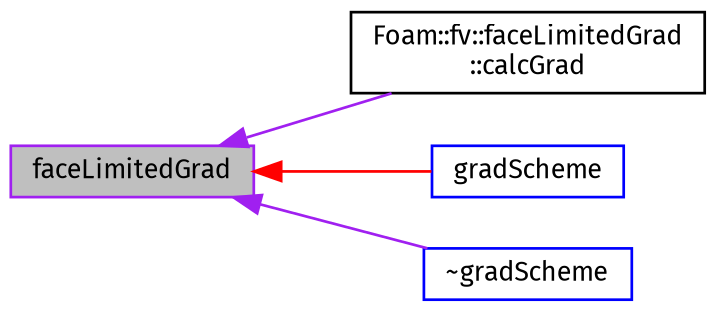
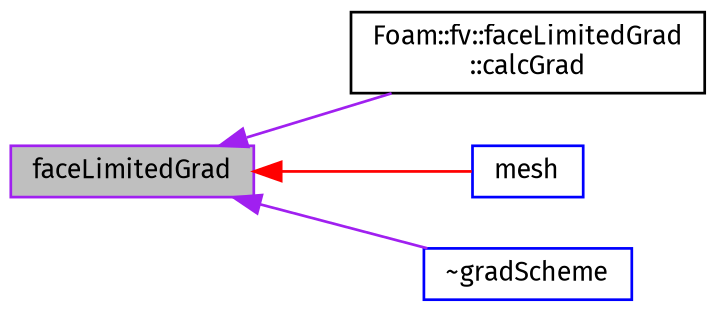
  digraph {
    fontname="Fira Sans"
    rankdir=LR
    node [color=blue fontname="Fira Sans" fontsize=10 shape=record]
    edge [color=purple dir=back fontname="Fira Sans" fontsize=10 labelfontname=FreeSans labelfontsize=10 style=solid]
    n1 [color=purple fillcolor=grey75 fontcolor=black height=0.2 label=faceLimitedGrad style=filled width=0.4]
    n2 [color=black height=0.2 label="Foam::fv::faceLimitedGrad\l::calcGrad" width=0.4]
-   n3 [height=0.2 label=gradScheme width=0.4]
+   n3 [height=0.2 label=mesh width=0.4]
    n4 [height=0.2 label="~gradScheme" width=0.4]
    n1 -> n2
    n1 -> n3 [color=red]
    n1 -> n4
  }
